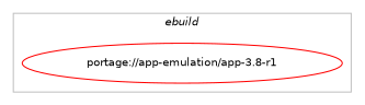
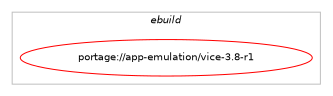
  digraph {
    compound=true
    concentrate=true
    fontname=Helvetica
    fontsize=10
    newrank=true
    rankdir=LR
    ranksep=1.5
-   n1 [color=red fontname=Helvetica fontsize=10 label="portage://app-emulation/app-3.8-r1" width=4]
+   n1 [color=red fontname=Helvetica fontsize=10 label="portage://app-emulation/vice-3.8-r1" width=4]
    subgraph cluster_1 {
      color=gray
      label=<<i>ebuild</i>>
      n1
    }
    subgraph cluster_2 {
      color=gray
      label=<<i>dependencies</i>>
      subgraph cluster_3 {
        color=gray
        fillcolor="#eeeeee"
        label=<<i>compile</i>>
        style=filled
      }
      subgraph cluster_4 {
        color=gray
        fillcolor="#eeeeee"
        label=<<i>compile and run</i>>
        style=filled
      }
      subgraph cluster_5 {
        color=gray
        fillcolor="#eeeeee"
        label=<<i>run</i>>
        style=filled
      }
    }
    subgraph cluster_6 {
      color=gray
      label=<<i>candidates</i>>
      rank=same
    }
  }
